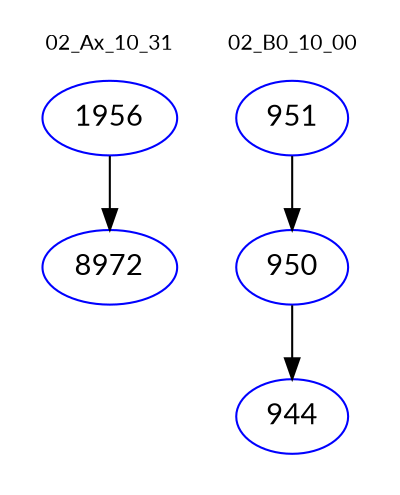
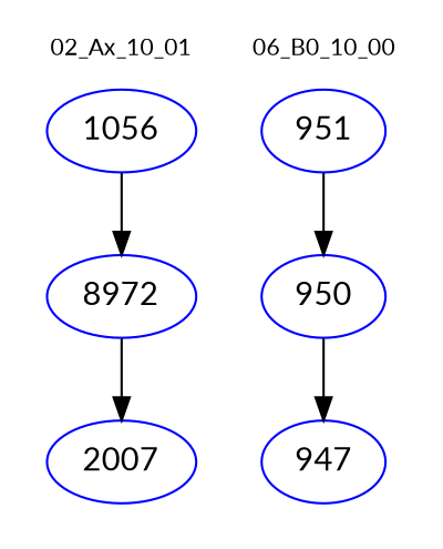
  digraph {
    fontname=Lato
    node [color=blue fontname=Lato]
    edge [color=black fontname=Lato]
-   n1 [label=1956]
+   n1 [label=1056]
    n2 [label=8972]
+   n3 [label=2007]
    n4 [label=951]
    n5 [label=950]
-   n6 [label=944]
+   n6 [label=947]
    subgraph cluster_1 {
      color=white
      fontsize=10
-     label="02_Ax_10_31"
+     label="02_Ax_10_01"
      n1
      n2
+     n3
    }
    subgraph cluster_2 {
      color=white
      fontsize=10
-     label="02_B0_10_00"
+     label="06_B0_10_00"
      n4
      n5
      n6
    }
    n1 -> n2
+   n2 -> n3
    n4 -> n5
    n5 -> n6
  }
